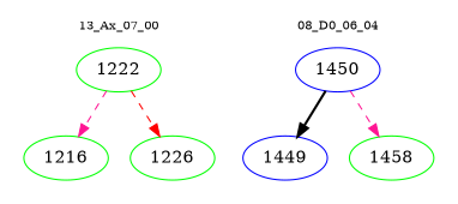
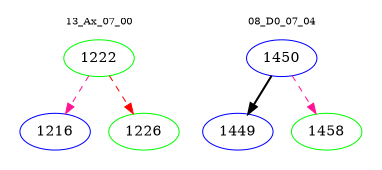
  digraph {
    node [color=green]
    edge [color=deeppink style=dashed]
    n1 [label=1222]
-   n2 [label=1216]
+   n2 [color=blue label=1216]
    n3 [label=1226]
    n4 [color=blue label=1450]
    n5 [color=blue label=1449]
    n6 [label=1458]
    subgraph cluster_1 {
      color=white
      fontsize=10
      label="13_Ax_07_00"
      n1
      n2
      n3
    }
    subgraph cluster_2 {
      color=white
      fontsize=10
-     label="08_D0_06_04"
+     label="08_D0_07_04"
      n4
      n5
      n6
    }
    n1 -> n2
    n1 -> n3 [color=red]
    n4 -> n5 [color=black style=bold]
    n4 -> n6
  }
